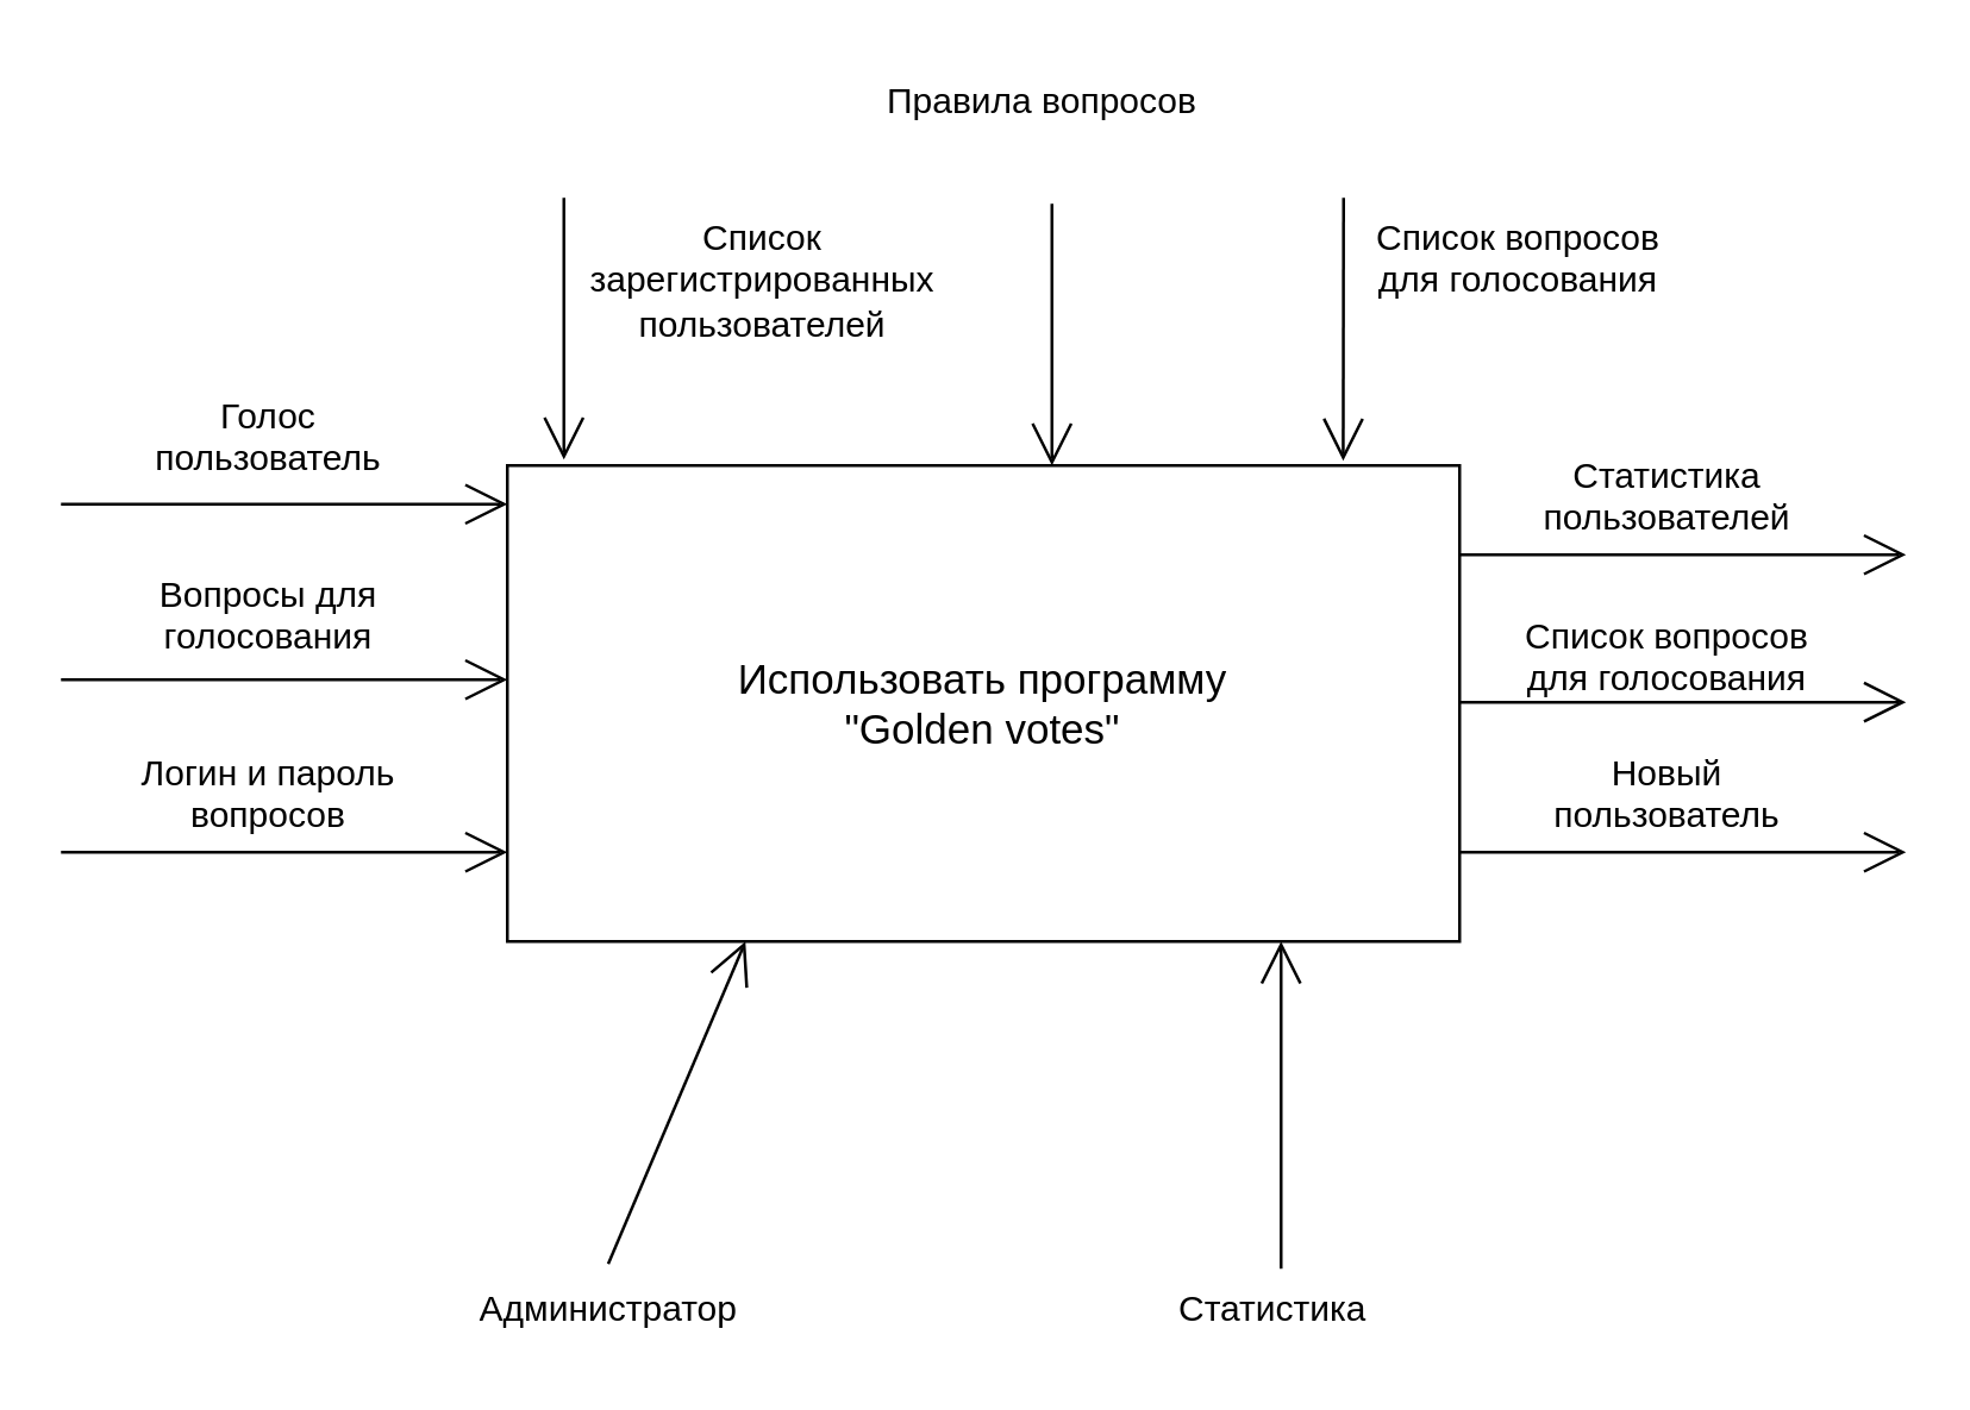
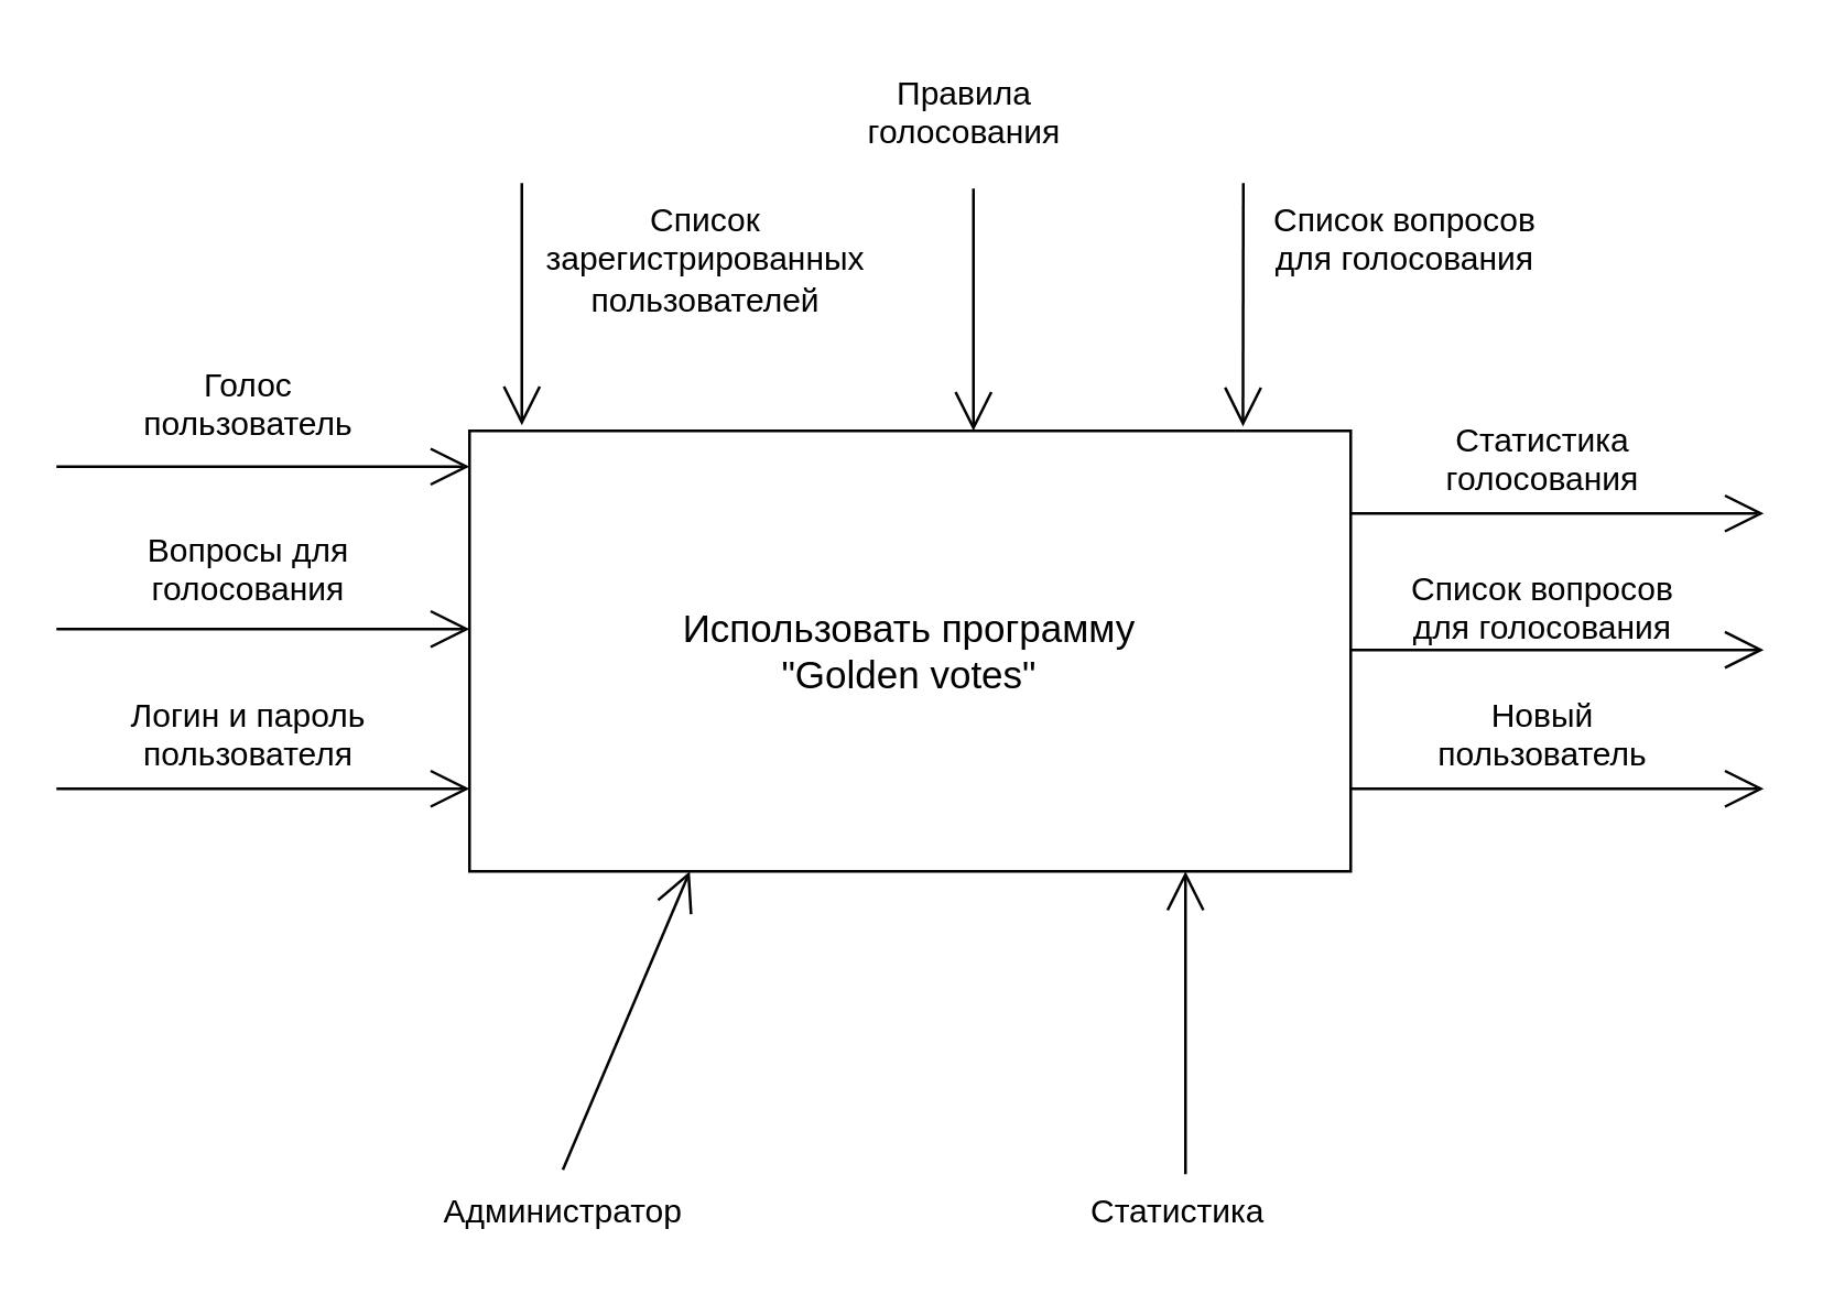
  <mxCell id="0" />
  <mxCell id="1" parent="0" />
  <mxCell id="2" value="&lt;font style=&quot;font-size: 14px;&quot;&gt;Использовать программу&lt;/font&gt;&lt;div&gt;&lt;font style=&quot;font-size: 14px;&quot;&gt;&quot;Golden votes&quot;&lt;/font&gt;&lt;/div&gt;" style="html=1;whiteSpace=wrap;" parent="1" vertex="1"><mxGeometry x="170" y="156" width="320" height="160" as="geometry" /></mxCell>
  <mxCell id="3" value="" style="endArrow=open;endFill=1;endSize=12;html=1;entryX=0.25;entryY=1;entryDx=0;entryDy=0;exitX=0.489;exitY=-0.063;exitDx=0;exitDy=0;exitPerimeter=0;" parent="1" source="5" target="2" edge="1"><mxGeometry width="160" relative="1" as="geometry"><mxPoint x="250" y="416" as="sourcePoint" /><mxPoint x="470" y="406" as="targetPoint" /></mxGeometry></mxCell>
  <mxCell id="4" value="" style="endArrow=open;endFill=1;endSize=12;html=1;entryX=0.25;entryY=1;entryDx=0;entryDy=0;" parent="1" edge="1"><mxGeometry width="160" relative="1" as="geometry"><mxPoint x="430" y="426" as="sourcePoint" /><mxPoint x="430" y="316" as="targetPoint" /></mxGeometry></mxCell>
  <mxCell id="5" value="Администратор" style="text;strokeColor=none;fillColor=none;align=left;verticalAlign=top;spacingLeft=4;spacingRight=4;overflow=hidden;rotatable=0;points=[[0,0.5],[1,0.5]];portConstraint=eastwest;whiteSpace=wrap;html=1;" parent="1" vertex="1"><mxGeometry x="155" y="426" width="100" height="26" as="geometry" /></mxCell>
  <mxCell id="6" value="Статистика" style="text;strokeColor=none;fillColor=none;align=left;verticalAlign=top;spacingLeft=4;spacingRight=4;overflow=hidden;rotatable=0;points=[[0,0.5],[1,0.5]];portConstraint=eastwest;whiteSpace=wrap;html=1;" parent="1" vertex="1"><mxGeometry x="390" y="426" width="100" height="26" as="geometry" /></mxCell>
  <mxCell id="7" value="" style="endArrow=open;endFill=1;endSize=12;html=1;entryX=0;entryY=0.75;entryDx=0;entryDy=0;" parent="1" edge="1"><mxGeometry width="160" relative="1" as="geometry"><mxPoint x="20" y="228" as="sourcePoint" /><mxPoint x="170" y="228" as="targetPoint" /></mxGeometry></mxCell>
  <mxCell id="8" value="Вопросы для голосования" style="text;strokeColor=none;fillColor=none;align=center;verticalAlign=top;spacingLeft=4;spacingRight=4;overflow=hidden;rotatable=0;points=[[0,0.5],[1,0.5]];portConstraint=eastwest;whiteSpace=wrap;html=1;" parent="1" vertex="1"><mxGeometry x="30" y="186" width="120" height="38" as="geometry" /></mxCell>
  <mxCell id="9" value="" style="endArrow=open;endFill=1;endSize=12;html=1;entryX=0;entryY=0.75;entryDx=0;entryDy=0;" parent="1" edge="1"><mxGeometry width="160" relative="1" as="geometry"><mxPoint x="20" y="169" as="sourcePoint" /><mxPoint x="170" y="169" as="targetPoint" /></mxGeometry></mxCell>
  <mxCell id="10" value="Голос пользователь" style="text;strokeColor=none;fillColor=none;align=center;verticalAlign=top;spacingLeft=4;spacingRight=4;overflow=hidden;rotatable=0;points=[[0,0.5],[1,0.5]];portConstraint=eastwest;whiteSpace=wrap;html=1;" parent="1" vertex="1"><mxGeometry x="30" y="126" width="120" height="39" as="geometry" /></mxCell>
  <mxCell id="11" value="" style="endArrow=open;endFill=1;endSize=12;html=1;entryX=0.688;entryY=-0.01;entryDx=0;entryDy=0;entryPerimeter=0;" parent="1" edge="1"><mxGeometry width="160" relative="1" as="geometry"><mxPoint x="451" y="66" as="sourcePoint" /><mxPoint x="450.88" y="154.4" as="targetPoint" /></mxGeometry></mxCell>
  <mxCell id="12" value="Список вопросов для голосования" style="text;strokeColor=none;fillColor=none;align=center;verticalAlign=top;spacingLeft=4;spacingRight=4;overflow=hidden;rotatable=0;points=[[0,0.5],[1,0.5]];portConstraint=eastwest;whiteSpace=wrap;html=1;" parent="1" vertex="1"><mxGeometry x="450" y="66" width="120" height="46" as="geometry" /></mxCell>
  <mxCell id="13" value="" style="endArrow=open;endFill=1;endSize=12;html=1;entryX=0.688;entryY=-0.01;entryDx=0;entryDy=0;entryPerimeter=0;" parent="1" edge="1"><mxGeometry width="160" relative="1" as="geometry"><mxPoint x="353" y="68" as="sourcePoint" /><mxPoint x="353" y="156" as="targetPoint" /></mxGeometry></mxCell>
  <mxCell id="14" value="" style="endArrow=open;endFill=1;endSize=12;html=1;entryX=0;entryY=0.75;entryDx=0;entryDy=0;" parent="1" edge="1"><mxGeometry width="160" relative="1" as="geometry"><mxPoint x="20" y="286" as="sourcePoint" /><mxPoint x="170" y="286" as="targetPoint" /></mxGeometry></mxCell>
- <mxCell id="15" value="Логин и пароль вопросов" style="text;strokeColor=none;fillColor=none;align=center;verticalAlign=top;spacingLeft=4;spacingRight=4;overflow=hidden;rotatable=0;points=[[0,0.5],[1,0.5]];portConstraint=eastwest;whiteSpace=wrap;html=1;" parent="1" vertex="1"><mxGeometry x="30" y="246" width="120" height="36" as="geometry" /></mxCell>
- <mxCell id="16" value="Правила вопросов" style="text;strokeColor=none;fillColor=none;align=center;verticalAlign=top;spacingLeft=4;spacingRight=4;overflow=hidden;rotatable=0;points=[[0,0.5],[1,0.5]];portConstraint=eastwest;whiteSpace=wrap;html=1;" parent="1" vertex="1"><mxGeometry x="290" y="20" width="120" height="46" as="geometry" /></mxCell>
+ <mxCell id="15" value="Логин и пароль пользователя" style="text;strokeColor=none;fillColor=none;align=center;verticalAlign=top;spacingLeft=4;spacingRight=4;overflow=hidden;rotatable=0;points=[[0,0.5],[1,0.5]];portConstraint=eastwest;whiteSpace=wrap;html=1;" parent="1" vertex="1"><mxGeometry x="30" y="246" width="120" height="36" as="geometry" /></mxCell>
+ <mxCell id="16" value="Правила голосования" style="text;strokeColor=none;fillColor=none;align=center;verticalAlign=top;spacingLeft=4;spacingRight=4;overflow=hidden;rotatable=0;points=[[0,0.5],[1,0.5]];portConstraint=eastwest;whiteSpace=wrap;html=1;" parent="1" vertex="1"><mxGeometry x="290" y="20" width="120" height="46" as="geometry" /></mxCell>
  <mxCell id="17" value="" style="endArrow=open;endFill=1;endSize=12;html=1;entryX=0.688;entryY=-0.01;entryDx=0;entryDy=0;entryPerimeter=0;" parent="1" edge="1"><mxGeometry width="160" relative="1" as="geometry"><mxPoint x="189" y="66" as="sourcePoint" /><mxPoint x="189" y="154" as="targetPoint" /></mxGeometry></mxCell>
  <mxCell id="18" value="Список зарегистрированных пользователей" style="text;strokeColor=none;fillColor=none;align=center;verticalAlign=top;spacingLeft=4;spacingRight=4;overflow=hidden;rotatable=0;points=[[0,0.5],[1,0.5]];portConstraint=eastwest;whiteSpace=wrap;html=1;" parent="1" vertex="1"><mxGeometry x="191" y="66" width="130" height="60" as="geometry" /></mxCell>
  <mxCell id="19" value="" style="endArrow=open;endFill=1;endSize=12;html=1;" parent="1" edge="1"><mxGeometry width="160" relative="1" as="geometry"><mxPoint x="490" y="186" as="sourcePoint" /><mxPoint x="640" y="186" as="targetPoint" /></mxGeometry></mxCell>
- <mxCell id="20" value="Статистика пользователей" style="text;strokeColor=none;fillColor=none;align=center;verticalAlign=top;spacingLeft=4;spacingRight=4;overflow=hidden;rotatable=0;points=[[0,0.5],[1,0.5]];portConstraint=eastwest;whiteSpace=wrap;html=1;" parent="1" vertex="1"><mxGeometry x="500" y="146" width="120" height="40" as="geometry" /></mxCell>
+ <mxCell id="20" value="Статистика голосования" style="text;strokeColor=none;fillColor=none;align=center;verticalAlign=top;spacingLeft=4;spacingRight=4;overflow=hidden;rotatable=0;points=[[0,0.5],[1,0.5]];portConstraint=eastwest;whiteSpace=wrap;html=1;" parent="1" vertex="1"><mxGeometry x="500" y="146" width="120" height="40" as="geometry" /></mxCell>
  <mxCell id="21" value="" style="endArrow=open;endFill=1;endSize=12;html=1;" parent="1" edge="1"><mxGeometry width="160" relative="1" as="geometry"><mxPoint x="490" y="235.55" as="sourcePoint" /><mxPoint x="640" y="235.55" as="targetPoint" /></mxGeometry></mxCell>
  <mxCell id="22" value="Список вопросов для голосования" style="text;strokeColor=none;fillColor=none;align=center;verticalAlign=top;spacingLeft=4;spacingRight=4;overflow=hidden;rotatable=0;points=[[0,0.5],[1,0.5]];portConstraint=eastwest;whiteSpace=wrap;html=1;" parent="1" vertex="1"><mxGeometry x="500" y="200" width="120" height="46" as="geometry" /></mxCell>
  <mxCell id="23" value="" style="endArrow=open;endFill=1;endSize=12;html=1;" parent="1" edge="1"><mxGeometry width="160" relative="1" as="geometry"><mxPoint x="490" y="286" as="sourcePoint" /><mxPoint x="640" y="286" as="targetPoint" /></mxGeometry></mxCell>
  <mxCell id="24" value="Новый пользователь" style="text;strokeColor=none;fillColor=none;align=center;verticalAlign=top;spacingLeft=4;spacingRight=4;overflow=hidden;rotatable=0;points=[[0,0.5],[1,0.5]];portConstraint=eastwest;whiteSpace=wrap;html=1;" parent="1" vertex="1"><mxGeometry x="500" y="246" width="120" height="36" as="geometry" /></mxCell>
